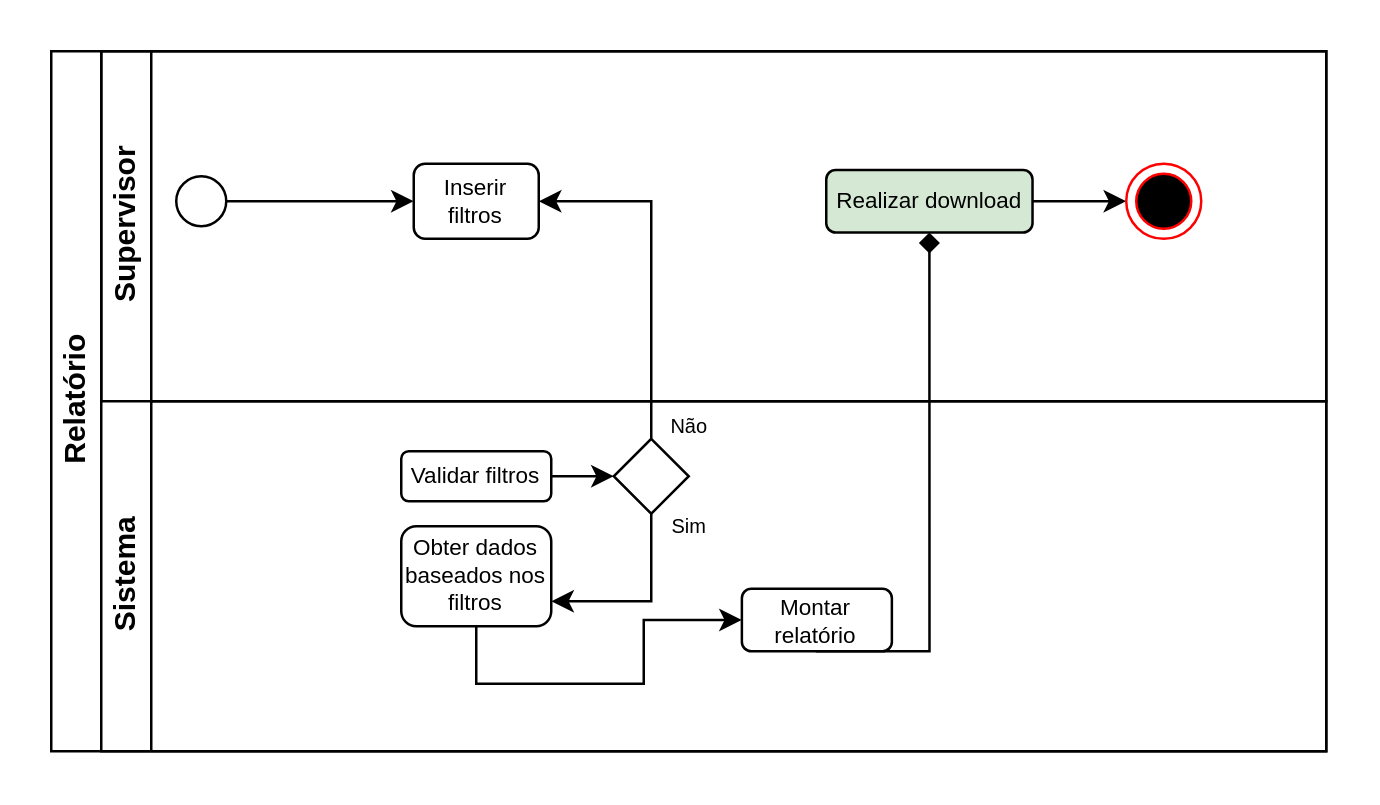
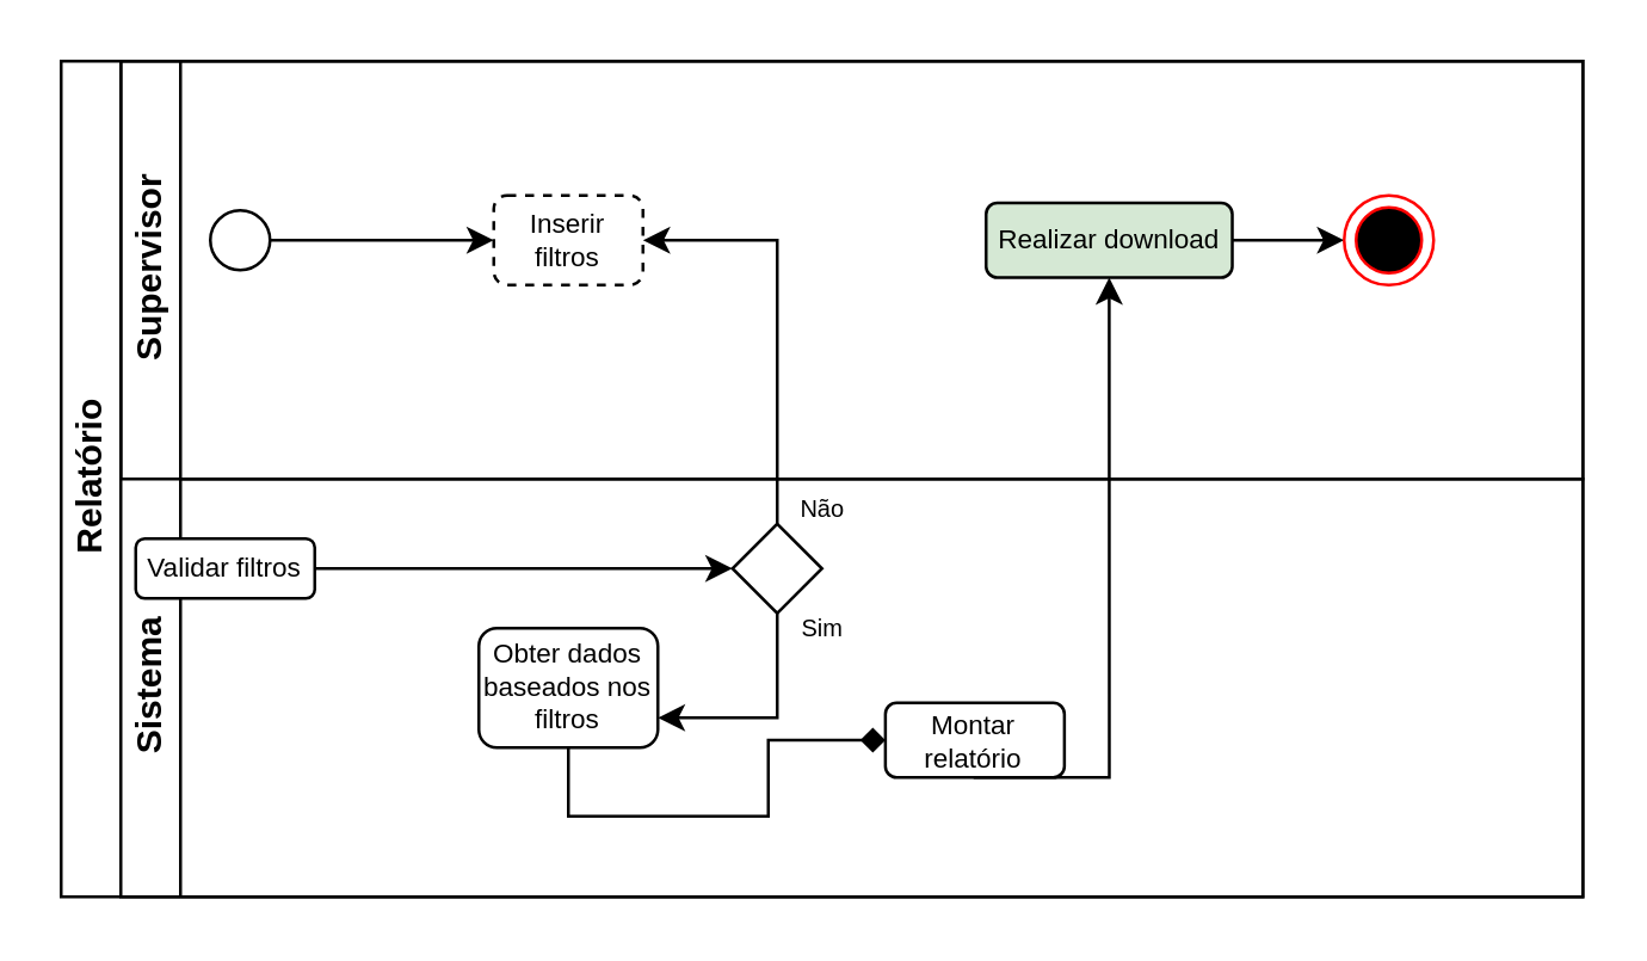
  <mxCell id="0" />
  <mxCell id="1" parent="0" />
  <mxCell id="2" value="Relatório" style="swimlane;html=1;childLayout=stackLayout;resizeParent=1;resizeParentMax=0;horizontal=0;startSize=20;horizontalStack=0;" parent="1" vertex="1"><mxGeometry x="20" y="20" width="510" height="280" as="geometry" /></mxCell>
  <mxCell id="3" style="edgeStyle=orthogonalEdgeStyle;rounded=0;orthogonalLoop=1;jettySize=auto;html=1;exitX=0.5;exitY=0;exitDx=0;exitDy=0;entryX=1;entryY=0.5;entryDx=0;entryDy=0;fontSize=9;" edge="1" parent="2" source="14" target="7"><mxGeometry relative="1" as="geometry" /></mxCell>
- <mxCell id="4" style="edgeStyle=orthogonalEdgeStyle;rounded=0;orthogonalLoop=1;jettySize=auto;html=1;exitX=0.5;exitY=0;exitDx=0;exitDy=0;entryX=0.5;entryY=1;entryDx=0;entryDy=0;fontSize=9;endArrow=diamond;" edge="1" parent="2" source="19" target="10"><mxGeometry relative="1" as="geometry"><mxPoint x="305.005" y="175" as="targetPoint" /><Array as="points"><mxPoint x="351" y="240" /></Array></mxGeometry></mxCell>
+ <mxCell id="4" style="edgeStyle=orthogonalEdgeStyle;rounded=0;orthogonalLoop=1;jettySize=auto;html=1;exitX=0.5;exitY=0;exitDx=0;exitDy=0;entryX=0.5;entryY=1;entryDx=0;entryDy=0;fontSize=9;" edge="1" parent="2" source="19" target="10"><mxGeometry relative="1" as="geometry"><mxPoint x="305.005" y="175" as="targetPoint" /><Array as="points"><mxPoint x="351" y="240" /></Array></mxGeometry></mxCell>
  <mxCell id="5" value="Supervisor" style="swimlane;html=1;startSize=20;horizontal=0;fillColor=none;flipV=0;flipH=0;" parent="2" vertex="1"><mxGeometry x="20" width="490" height="140" as="geometry"><mxRectangle x="20" width="430" height="20" as="alternateBounds" /></mxGeometry></mxCell>
  <mxCell id="6" value="" style="ellipse;whiteSpace=wrap;html=1;" parent="5" vertex="1"><mxGeometry x="30" y="50" width="20" height="20" as="geometry" /></mxCell>
- <mxCell id="7" value="Inserir filtros" style="rounded=1;whiteSpace=wrap;html=1;fontSize=9;" vertex="1" parent="5"><mxGeometry x="125" y="45" width="50" height="30" as="geometry" /></mxCell>
+ <mxCell id="7" value="Inserir filtros" style="rounded=1;whiteSpace=wrap;html=1;fontSize=9;dashed=1;" vertex="1" parent="5"><mxGeometry x="125" y="45" width="50" height="30" as="geometry" /></mxCell>
  <mxCell id="8" style="edgeStyle=orthogonalEdgeStyle;rounded=0;orthogonalLoop=1;jettySize=auto;html=1;exitX=1;exitY=0.5;exitDx=0;exitDy=0;fontSize=9;" edge="1" parent="5" source="6" target="7"><mxGeometry relative="1" as="geometry"><mxPoint x="90" y="59.69" as="targetPoint" /></mxGeometry></mxCell>
  <mxCell id="9" value="" style="edgeStyle=orthogonalEdgeStyle;rounded=0;orthogonalLoop=1;jettySize=auto;html=1;fontSize=9;" edge="1" parent="5" source="10" target="11"><mxGeometry relative="1" as="geometry" /></mxCell>
  <mxCell id="10" value="Realizar download" style="rounded=1;whiteSpace=wrap;html=1;fontSize=9;fillColor=#d5e8d4;" vertex="1" parent="5"><mxGeometry x="290" y="47.5" width="82.51" height="25" as="geometry" /></mxCell>
  <mxCell id="11" value="" style="ellipse;html=1;shape=endState;fillColor=#000000;strokeColor=#ff0000;labelBackgroundColor=#000000;fontSize=9;" vertex="1" parent="5"><mxGeometry x="410" y="45" width="30" height="30" as="geometry" /></mxCell>
  <mxCell id="12" value="Sistema" style="swimlane;html=1;startSize=20;horizontal=0;" parent="2" vertex="1"><mxGeometry x="20" y="140" width="490" height="140" as="geometry" /></mxCell>
- <mxCell id="13" value="Validar filtros" style="rounded=1;whiteSpace=wrap;html=1;fontSize=9;" vertex="1" parent="12"><mxGeometry x="120" y="20" width="60" height="20" as="geometry" /></mxCell>
+ <mxCell id="13" value="Validar filtros" style="rounded=1;whiteSpace=wrap;html=1;fontSize=9;" vertex="1" parent="12"><mxGeometry x="5" y="20" width="60" height="20" as="geometry" /></mxCell>
  <mxCell id="14" value="" style="rhombus;whiteSpace=wrap;html=1;fontSize=9;" vertex="1" parent="12"><mxGeometry x="205" y="15.02" width="30" height="29.97" as="geometry" /></mxCell>
  <mxCell id="15" style="edgeStyle=orthogonalEdgeStyle;rounded=0;orthogonalLoop=1;jettySize=auto;html=1;exitX=1;exitY=0.5;exitDx=0;exitDy=0;fontSize=9;" edge="1" parent="12" source="13" target="14"><mxGeometry relative="1" as="geometry"><mxPoint x="235" y="30.034" as="targetPoint" /></mxGeometry></mxCell>
- <mxCell id="16" style="edgeStyle=orthogonalEdgeStyle;rounded=0;orthogonalLoop=1;jettySize=auto;html=1;exitX=0.5;exitY=1;exitDx=0;exitDy=0;entryX=0;entryY=0.5;entryDx=0;entryDy=0;fontSize=9;" edge="1" parent="12" source="17" target="19"><mxGeometry relative="1" as="geometry"><Array as="points"><mxPoint x="150" y="113" /><mxPoint x="217" y="113" /></Array></mxGeometry></mxCell>
+ <mxCell id="16" style="edgeStyle=orthogonalEdgeStyle;rounded=0;orthogonalLoop=1;jettySize=auto;html=1;exitX=0.5;exitY=1;exitDx=0;exitDy=0;entryX=0;entryY=0.5;entryDx=0;entryDy=0;fontSize=9;endArrow=diamond;" edge="1" parent="12" source="17" target="19"><mxGeometry relative="1" as="geometry"><Array as="points"><mxPoint x="150" y="113" /><mxPoint x="217" y="113" /></Array></mxGeometry></mxCell>
  <mxCell id="17" value="Obter dados baseados nos filtros" style="rounded=1;whiteSpace=wrap;html=1;fontSize=9;" vertex="1" parent="12"><mxGeometry x="120" y="50" width="60" height="40" as="geometry" /></mxCell>
  <mxCell id="18" style="edgeStyle=orthogonalEdgeStyle;rounded=0;orthogonalLoop=1;jettySize=auto;html=1;exitX=0.5;exitY=1;exitDx=0;exitDy=0;fontSize=9;" edge="1" parent="12" source="14" target="17"><mxGeometry relative="1" as="geometry"><mxPoint x="145" y="90" as="targetPoint" /><Array as="points"><mxPoint x="220" y="80" /></Array></mxGeometry></mxCell>
  <mxCell id="19" value="Montar relatório" style="rounded=1;whiteSpace=wrap;html=1;fontSize=9;" vertex="1" parent="12"><mxGeometry x="256.25" y="75" width="60" height="25" as="geometry" /></mxCell>
  <mxCell id="20" value="Não" style="text;html=1;align=center;verticalAlign=middle;resizable=0;points=[];autosize=1;strokeColor=none;fillColor=none;fontSize=8;" vertex="1" parent="12"><mxGeometry x="220" width="30" height="20" as="geometry" /></mxCell>
  <mxCell id="21" value="Sim" style="text;html=1;align=center;verticalAlign=middle;resizable=0;points=[];autosize=1;strokeColor=none;fillColor=none;fontSize=8;" vertex="1" parent="12"><mxGeometry x="220" y="40" width="30" height="20" as="geometry" /></mxCell>
